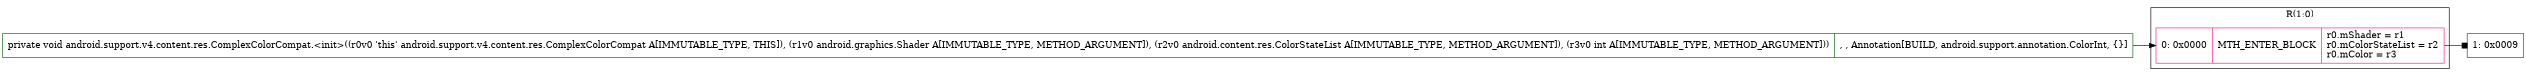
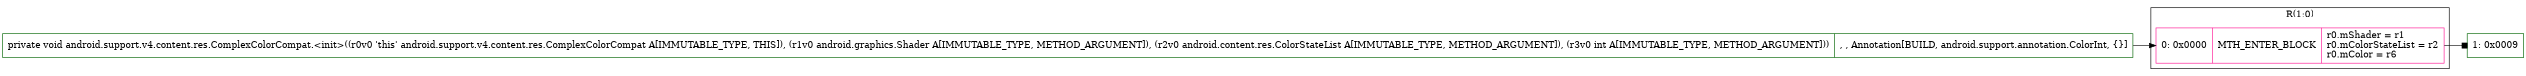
  digraph {
    rankdir=LR
    node [color=darkgreen shape=record]
-   n1 [color=deeppink label="{0\:\ 0x0000|MTH_ENTER_BLOCK\l|r0.mShader = r1\lr0.mColorStateList = r2\lr0.mColor = r3\l}"]
+   n1 [color=deeppink label="{0\:\ 0x0000|MTH_ENTER_BLOCK\l|r0.mShader = r1\lr0.mColorStateList = r2\lr0.mColor = r6\l}"]
    n2 [label="{1\:\ 0x0009}"]
    n3 [label="{private void android.support.v4.content.res.ComplexColorCompat.\<init\>((r0v0 'this' android.support.v4.content.res.ComplexColorCompat A[IMMUTABLE_TYPE, THIS]), (r1v0 android.graphics.Shader A[IMMUTABLE_TYPE, METHOD_ARGUMENT]), (r2v0 android.content.res.ColorStateList A[IMMUTABLE_TYPE, METHOD_ARGUMENT]), (r3v0 int A[IMMUTABLE_TYPE, METHOD_ARGUMENT]))  | , , Annotation[BUILD, android.support.annotation.ColorInt, \{\}]\l}"]
    subgraph cluster_1 {
      label="R(1:0)"
      n1
    }
    n1 -> n2 [arrowhead=box]
    n3 -> n1 [arrowhead=normal]
  }
